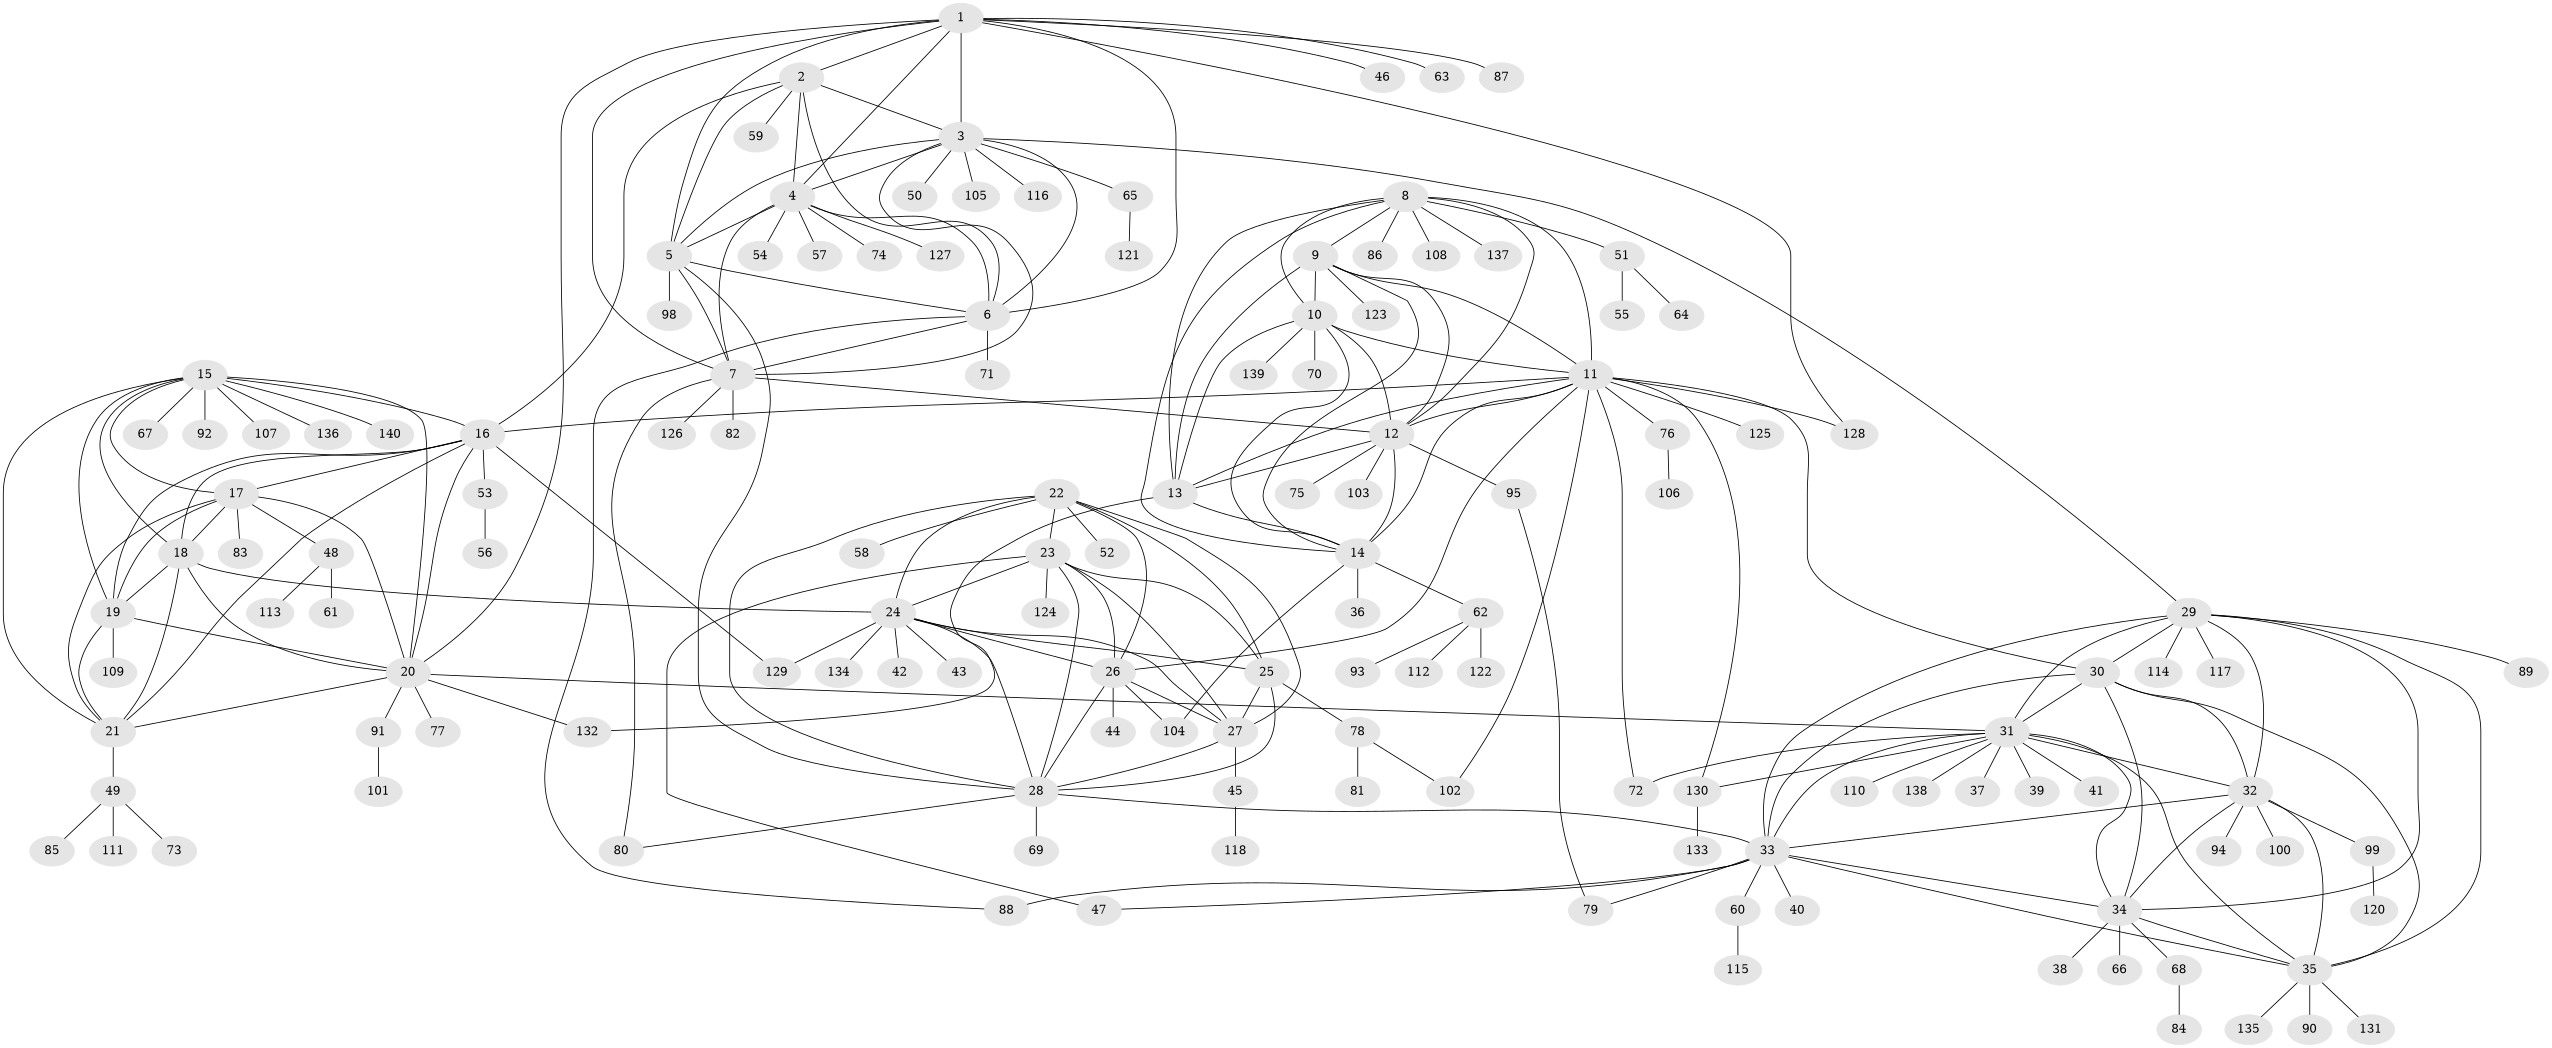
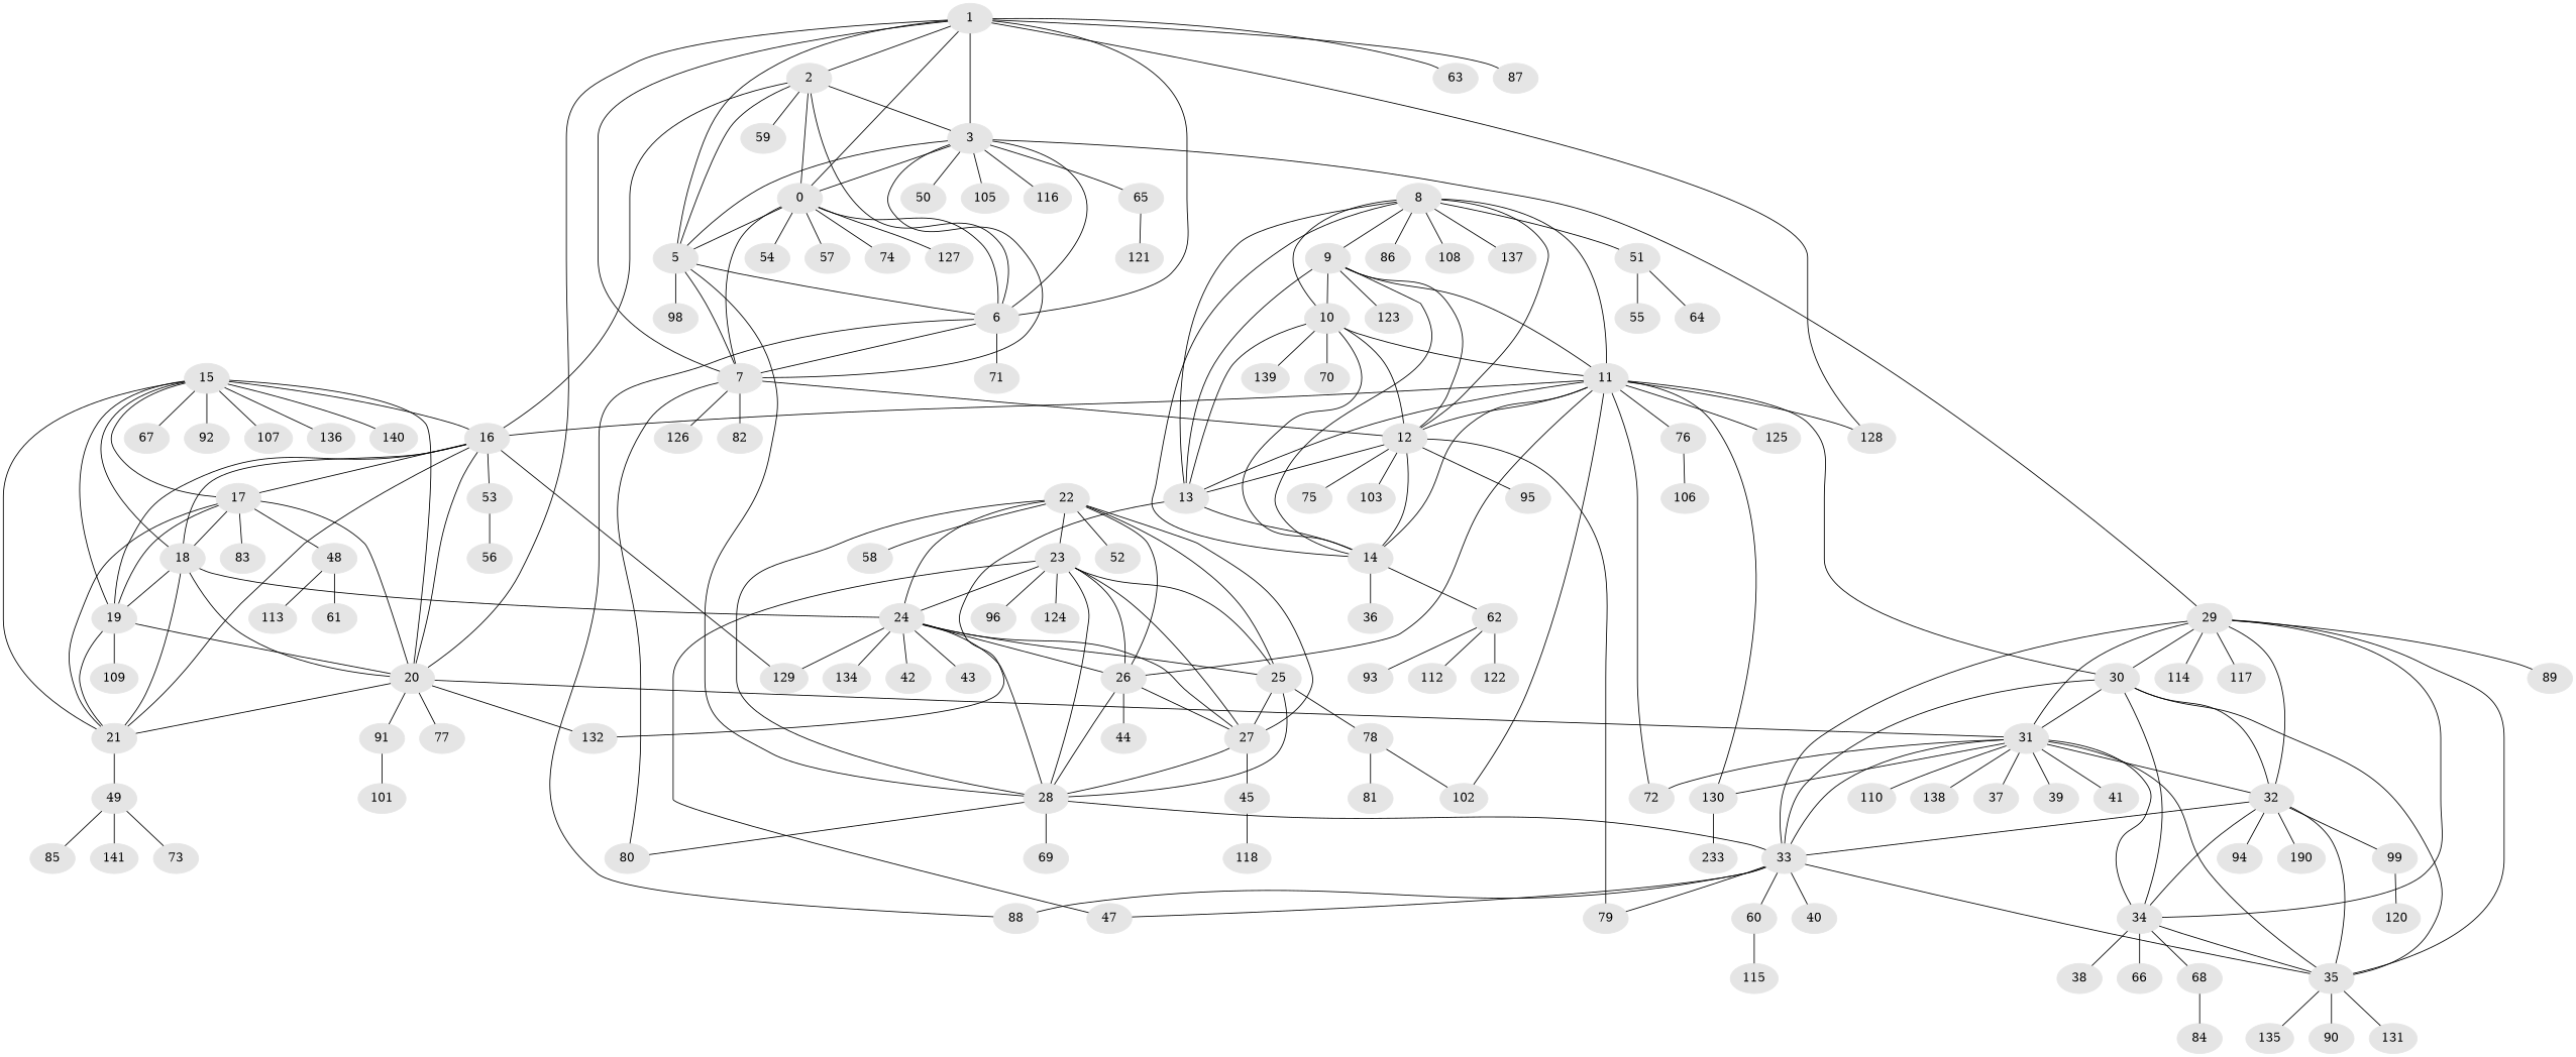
  graph {
    node [color=gray90 style=filled]
    1
    2
    3
-   4
+   4 [label=0]
    5
    6
    7
    20
-   46
    63
    87
    128
    59
    16
    29
    50
    65
    105
    116
    54
    57
    74
    127
    28
    98
    71
    88
    12
    80
    82
    126
    132
    21
    31
    77
    91
    30
    33
    32
    34
    35
    89
    114
    117
    121
    69
    13
    14
    75
    79
    95
    103
    8
    9
    10
    11
    51
    86
    108
    137
    123
    70
    139
    26
    72
    76
    102
    125
    130
    36
    62
-   104
    55
    64
    17
    18
    19
    53
    129
    27
    44
    106
-   133
+   133 [label=233]
    93
    112
    122
    15
    67
    92
    107
    136
    140
    48
    83
    24
    109
    49
    56
    61
    113
    25
    42
    43
    134
    37
    39
    41
    110
    138
    101
    73
    85
-   111
+   111 [label=141]
    22
    23
    52
    58
    47
+   96
    124
    78
    45
    81
    118
    40
    60
    94
    99
-   100
+   100 [label=190]
    38
    66
    68
    90
    131
    135
    120
    115
    84
    1 -- 2
    1 -- 3
    1 -- 4
    1 -- 5
    1 -- 6
    1 -- 7
    1 -- 20
-   1 -- 46
    1 -- 63
    1 -- 87
    1 -- 128
    2 -- 3
    2 -- 4
    2 -- 5
    2 -- 6
    2 -- 59
    2 -- 16
    3 -- 4
    3 -- 5
    3 -- 6
    3 -- 7
    3 -- 29
    3 -- 50
    3 -- 65
    3 -- 105
    3 -- 116
    4 -- 5
    4 -- 6
    4 -- 7
    4 -- 54
    4 -- 57
    4 -- 74
    4 -- 127
    5 -- 6
    5 -- 7
    5 -- 28
    5 -- 98
    6 -- 7
    6 -- 71
    6 -- 88
    7 -- 12
    7 -- 80
    7 -- 82
    7 -- 126
    20 -- 132
    20 -- 21
    20 -- 31
    20 -- 77
    20 -- 91
    16 -- 20
    16 -- 21
    16 -- 17
    16 -- 18
    16 -- 19
    16 -- 53
    16 -- 129
    29 -- 31
    29 -- 30
    29 -- 33
    29 -- 32
    29 -- 34
    29 -- 35
    29 -- 89
    29 -- 114
    29 -- 117
    65 -- 121
    28 -- 80
    28 -- 33
    28 -- 69
    12 -- 13
    12 -- 14
    12 -- 75
-   95 -- 79
+   12 -- 79
    12 -- 95
    12 -- 103
    21 -- 49
    31 -- 33
    31 -- 32
    31 -- 34
    31 -- 35
    31 -- 72
    31 -- 130
    31 -- 37
    31 -- 39
    31 -- 41
    31 -- 110
    31 -- 138
    91 -- 101
    30 -- 31
    30 -- 33
    30 -- 32
    30 -- 34
    30 -- 35
    33 -- 88
-   33 -- 34
    33 -- 35
    33 -- 79
    33 -- 47
    33 -- 40
    33 -- 60
    32 -- 33
    32 -- 34
    32 -- 35
    32 -- 94
    32 -- 99
    32 -- 100
    34 -- 35
    34 -- 38
    34 -- 66
    34 -- 68
    35 -- 90
    35 -- 131
    35 -- 135
    13 -- 132
    13 -- 14
    14 -- 36
    14 -- 62
-   14 -- 104
    8 -- 12
    8 -- 13
    8 -- 14
    8 -- 9
    8 -- 10
    8 -- 11
    8 -- 51
    8 -- 86
    8 -- 108
    8 -- 137
    9 -- 12
    9 -- 13
    9 -- 14
    9 -- 10
    9 -- 11
    9 -- 123
    10 -- 12
    10 -- 13
    10 -- 14
    10 -- 11
    10 -- 70
    10 -- 139
    11 -- 128
    11 -- 16
    11 -- 12
    11 -- 30
    11 -- 13
    11 -- 14
    11 -- 26
    11 -- 72
    11 -- 76
    11 -- 102
    11 -- 125
    11 -- 130
    51 -- 55
    51 -- 64
    26 -- 28
-   26 -- 104
    26 -- 27
    26 -- 44
    76 -- 106
    130 -- 133
    62 -- 93
    62 -- 112
    62 -- 122
    17 -- 20
    17 -- 21
    17 -- 18
    17 -- 19
    17 -- 48
    17 -- 83
    18 -- 20
    18 -- 21
    18 -- 19
    18 -- 24
    19 -- 20
    19 -- 21
    19 -- 109
    53 -- 56
    27 -- 28
    27 -- 45
    15 -- 20
    15 -- 16
    15 -- 21
    15 -- 17
    15 -- 18
    15 -- 19
    15 -- 67
    15 -- 92
    15 -- 107
    15 -- 136
    15 -- 140
    48 -- 61
    48 -- 113
    24 -- 28
    24 -- 26
    24 -- 129
    24 -- 27
    24 -- 25
    24 -- 42
    24 -- 43
    24 -- 134
    49 -- 73
    49 -- 85
    49 -- 111
    25 -- 28
    25 -- 27
    25 -- 78
    22 -- 28
    22 -- 26
    22 -- 27
    22 -- 24
    22 -- 25
    22 -- 23
    22 -- 52
    22 -- 58
    23 -- 28
    23 -- 26
    23 -- 27
    23 -- 24
    23 -- 25
    23 -- 47
+   23 -- 96
    23 -- 124
    78 -- 102
    78 -- 81
    45 -- 118
    60 -- 115
    99 -- 120
    68 -- 84
  }
